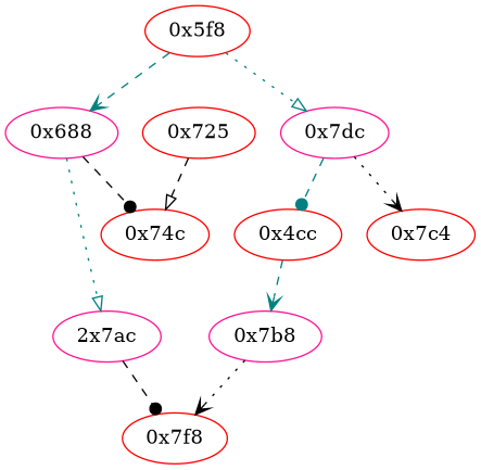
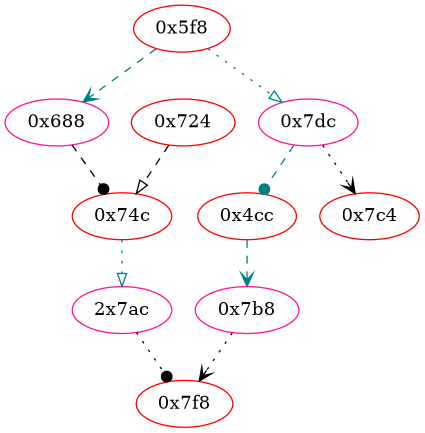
  strict digraph {
    node [color=red opcode="[u'mov', u'mov', u'b']"]
    edge [arrowhead=vee color=black style=dotted]
    n1 [color=deeppink label="2x7ac"]
    "0x7f8" [opcode="[u'mov', u'sub', u'pop']"]
    n3 [label="0x4cc" opcode="[u'ldr']"]
    "0x7b8" [color=deeppink]
    "0x688" [color=deeppink opcode="[u'ldr', u'ldr', u'rsb', u'mvn', u'mul', u'mvn', u'mov', u'eor', u'and', u'ldr', u'mov', u'ldr', u'cmp', u'mov', u'cmp', u'mov', u'mov', u'cmp', u'mov', u'mov', u'teq', u'mov', u'b']"]
    "0x74c" [opcode="[u'ldr', u'ldr', u'mov', u'ldr', u'ldr', u'sub', u'cmp', u'mul', u'mvn', u'mov', u'mvn', u'mov', u'orr', u'ldr', u'cmn', u'mov', u'teq', u'mov', u'mov', u'cmn', u'mov', u'cmp', u'mov', u'b']"]
-   "0x724" [opcode="[u'ldr', u'cmp', u'mov', u'b']" label="0x725"]
+   "0x724" [opcode="[u'ldr', u'cmp', u'mov', u'b']"]
    "0x7c4" [opcode="[u'ldr', u'b']"]
    "0x7dc" [color=deeppink opcode="[u'ldm', u'bl', u'ldr', u'ldr', u'cmp', u'mov', u'b']"]
    "0x5f8" [opcode="[u'push', u'add', u'sub', u'mov', u'ldr', u'cmp', u'ldr', u'ldr', u'mov', u'add', u'str', u'ldr', u'ldr', u'ldr', u'ldr', u'ldr', u'str', u'ldr', u'add', u'str', u'b']"]
-   n1 -> "0x7f8" [arrowhead=dot style=dashed]
+   n1 -> "0x7f8" [arrowhead=dot]
    n3 -> "0x7b8" [color=teal style=dashed]
    "0x7b8" -> "0x7f8"
    "0x688" -> "0x74c" [arrowhead=dot style=dashed]
-   "0x688" -> n1 [arrowhead=onormal color=teal]
+   "0x74c" -> n1 [arrowhead=onormal color=teal]
    "0x724" -> "0x74c" [arrowhead=onormal style=dashed]
    "0x7dc" -> n3 [arrowhead=dot color=teal style=dashed]
    "0x7dc" -> "0x7c4"
    "0x5f8" -> "0x688" [color=teal style=dashed]
    "0x5f8" -> "0x7dc" [arrowhead=onormal color=teal]
  }
